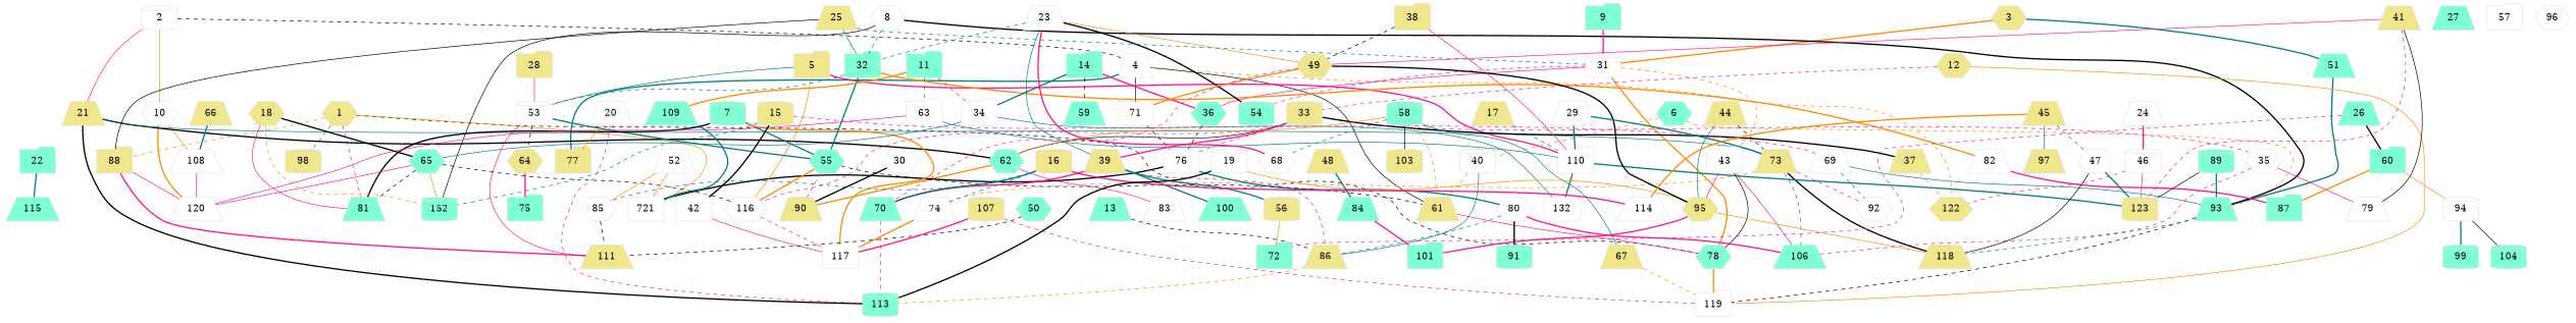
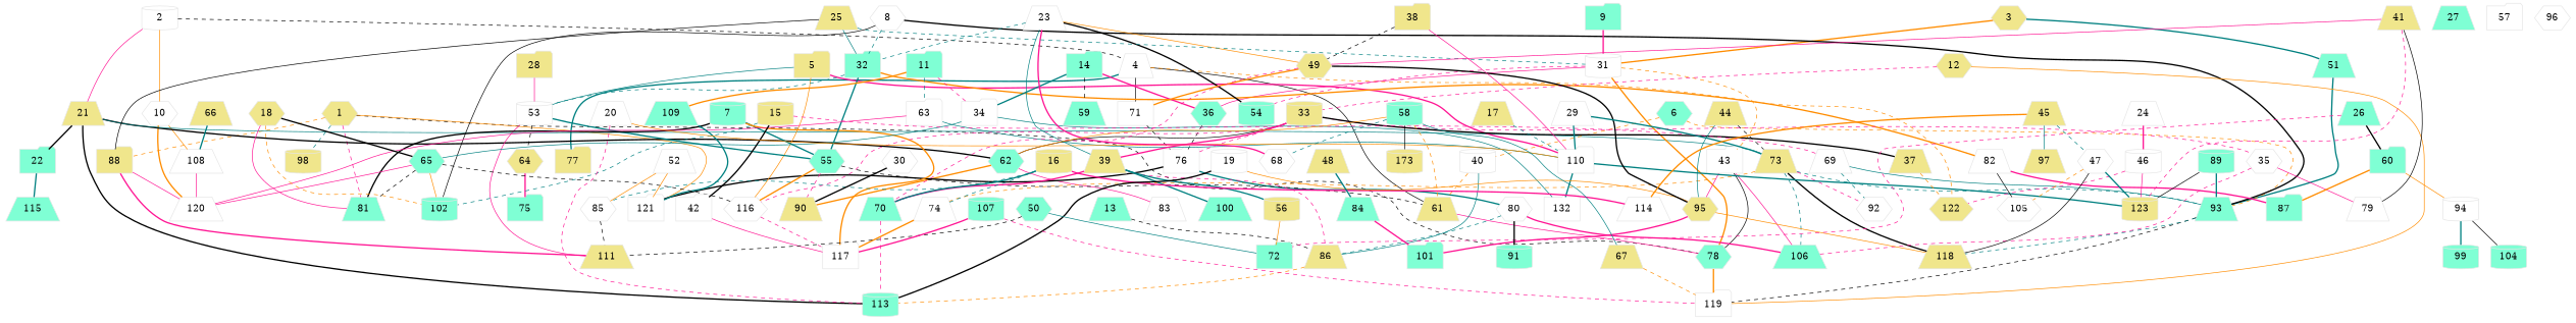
  graph {
    node [color=gray90 fillcolor=white shape=trapezium style=filled]
    edge [color=deeppink style=bold]
    1 [fillcolor=khaki shape=hexagon]
    78 [fillcolor=aquamarine shape=hexagon]
    81 [fillcolor=aquamarine]
    88 [fillcolor=khaki shape=folder]
    98 [fillcolor=khaki shape=cylinder]
-   121 [shape=folder label=721]
+   121 [shape=folder]
    119 [shape=folder]
    120
    111 [fillcolor=khaki]
    2 [shape=cylinder]
    4
    10 [shape=hexagon]
    21 [fillcolor=khaki]
    61 [fillcolor=khaki]
    71 [shape=folder]
    77 [fillcolor=khaki shape=folder]
    122 [fillcolor=khaki shape=hexagon]
    108
    113 [fillcolor=aquamarine shape=cylinder]
    22 [fillcolor=aquamarine shape=folder]
    62 [fillcolor=aquamarine shape=hexagon]
    73 [fillcolor=khaki]
    3 [fillcolor=khaki shape=hexagon]
    31 [shape=cylinder]
    51 [fillcolor=aquamarine]
    36 [fillcolor=aquamarine shape=hexagon]
    54 [fillcolor=aquamarine shape=cylinder]
    43 [shape=folder]
    93 [fillcolor=aquamarine]
    76 [shape=folder]
    5 [fillcolor=khaki shape=folder]
    53 [shape=cylinder]
    110 [shape=folder]
    116 [shape=hexagon]
    55 [fillcolor=aquamarine shape=hexagon]
    64 [fillcolor=khaki shape=hexagon]
    n37 [label=132 shape=folder]
    123 [fillcolor=khaki shape=cylinder]
    117 [shape=folder]
    6 [fillcolor=aquamarine shape=hexagon]
    40 [shape=cylinder]
    86 [fillcolor=khaki]
    118 [fillcolor=khaki]
    7 [fillcolor=aquamarine shape=cylinder]
    90 [fillcolor=khaki]
    8 [shape=hexagon]
    32 [fillcolor=aquamarine shape=folder]
-   102 [fillcolor=aquamarine shape=cylinder label=152]
+   102 [fillcolor=aquamarine shape=cylinder]
    82
    9 [fillcolor=aquamarine shape=folder]
    11 [fillcolor=aquamarine shape=folder]
    34 [shape=folder]
    63 [shape=folder]
    109 [fillcolor=aquamarine]
    65 [fillcolor=aquamarine shape=hexagon]
    12 [fillcolor=khaki shape=hexagon]
    33 [fillcolor=khaki shape=cylinder]
    39 [fillcolor=khaki]
    35 [shape=hexagon]
    37 [fillcolor=khaki]
    13 [fillcolor=aquamarine]
    14 [fillcolor=aquamarine shape=folder]
    59 [fillcolor=aquamarine]
    15 [fillcolor=khaki shape=cylinder]
    42 [shape=folder]
    69
    92 [shape=hexagon]
    16 [fillcolor=khaki shape=cylinder]
    70 [fillcolor=aquamarine]
    74
    85 [shape=hexagon]
    114
    17 [fillcolor=khaki]
    18 [fillcolor=khaki shape=hexagon]
    19 [shape=cylinder]
    95 [fillcolor=khaki shape=hexagon]
    101 [fillcolor=aquamarine shape=folder]
    20
    115 [fillcolor=aquamarine]
    83
    106 [fillcolor=aquamarine]
    23
    49 [fillcolor=khaki shape=hexagon]
    68 [shape=hexagon]
    56 [fillcolor=khaki shape=cylinder]
    100 [fillcolor=aquamarine]
    46 [shape=cylinder]
    24
    25 [fillcolor=khaki]
    26 [fillcolor=aquamarine]
    60 [fillcolor=aquamarine shape=folder]
    72 [fillcolor=aquamarine shape=folder]
    87 [fillcolor=aquamarine shape=folder]
    94 [shape=cylinder]
    27 [fillcolor=aquamarine]
    28 [fillcolor=khaki shape=folder]
    29
    30 [shape=hexagon]
+   105 [shape=hexagon]
    79
    80 [shape=hexagon]
    38 [fillcolor=khaki shape=folder]
    41 [fillcolor=khaki]
    44 [fillcolor=khaki]
    45 [fillcolor=khaki]
    47 [shape=hexagon]
    97 [fillcolor=khaki]
    48 [fillcolor=khaki]
    84 [fillcolor=aquamarine]
    50 [fillcolor=aquamarine shape=hexagon]
    52
    75 [fillcolor=aquamarine shape=folder]
    57 [shape=folder]
    58 [fillcolor=aquamarine shape=cylinder]
    67 [fillcolor=khaki]
-   103 [fillcolor=khaki shape=cylinder]
+   103 [fillcolor=khaki shape=cylinder label=173]
    99 [fillcolor=aquamarine shape=cylinder]
    104 [fillcolor=aquamarine shape=cylinder]
    66 [fillcolor=khaki]
    91 [fillcolor=aquamarine shape=cylinder]
    89 [fillcolor=aquamarine shape=cylinder]
    96 [shape=hexagon]
-   107 [fillcolor=khaki shape=cylinder]
+   107 [fillcolor=aquamarine shape=cylinder]
    1 -- 78 [color=black style=dashed]
    1 -- 81 [style=dashed]
    1 -- 88 [color=darkorange style=dashed]
    1 -- 98 [color=teal style=dashed]
    1 -- 121 [color=darkorange style=solid]
    78 -- 119 [color=darkorange]
    88 -- 120 [style=solid]
    88 -- 111
    2 -- 4 [color=black style=dashed]
    2 -- 10 [color=darkorange style=solid]
    2 -- 21 [style=solid]
    4 -- 61 [color=black style=solid]
    4 -- 71 [color=black style=solid]
    4 -- 77 [color=teal]
    4 -- 122 [color=darkorange style=dashed]
    10 -- 120 [color=darkorange]
    10 -- 108 [color=darkorange style=solid]
    21 -- 113 [color=black]
+   21 -- 22 [color=black]
    21 -- 62 [color=black]
    21 -- 73 [color=teal style=solid]
    61 -- 78 [style=solid]
    71 -- 76 [color=black style=dashed]
    108 -- 120 [style=solid]
    22 -- 115 [color=teal]
    62 -- 90 [color=darkorange]
    62 -- 83 [style=solid]
+   73 -- 93 [color=teal style=dashed]
    73 -- 118 [color=black]
    73 -- 92 [style=dashed]
    73 -- 74 [color=darkorange style=dashed]
    73 -- 106 [color=teal style=dashed]
    3 -- 31 [color=darkorange]
    3 -- 51 [color=teal]
    31 -- 78 [color=darkorange]
    31 -- 36 [style=solid]
    31 -- 54 [style=dashed]
    31 -- 43 [color=darkorange style=dashed]
    51 -- 93 [color=teal]
    36 -- 76 [color=black style=dashed]
    43 -- 78 [color=black style=solid]
    43 -- 95 [style=solid]
    43 -- 106 [style=solid]
    93 -- 119 [color=black style=dashed]
    93 -- 118 [color=teal style=dashed]
    76 -- 121 [color=black]
    76 -- 80 [color=teal]
    5 -- 53 [color=teal style=solid]
    5 -- 110
    5 -- 116 [color=darkorange style=solid]
    53 -- 111 [style=solid]
    53 -- 55 [color=teal]
    53 -- 64 [color=black style=dashed]
    110 -- n37 [color=teal]
    110 -- 123 [color=teal]
    116 -- 117 [style=dashed]
    55 -- 61 [color=black style=dashed]
    55 -- 116 [color=darkorange]
    55 -- 90 [style=dashed]
    64 -- 75
    6 -- 93 [color=darkorange style=dashed]
    6 -- 40 [color=darkorange style=dashed]
    40 -- 61 [color=darkorange style=dashed]
    40 -- 86 [color=teal style=solid]
    86 -- 113 [color=darkorange style=dashed]
    7 -- 81 [color=black]
    7 -- 55 [color=teal]
    7 -- 117 [color=darkorange]
    8 -- 93 [color=black]
    8 -- 32 [color=teal style=dashed]
    8 -- 102 [color=black style=solid]
    32 -- 53 [color=teal style=dashed]
    32 -- 55 [color=teal]
    32 -- 82 [color=darkorange]
    82 -- 87
+   82 -- 105 [color=black style=solid]
    9 -- 31
    11 -- 34 [style=dashed]
    11 -- 63 [color=teal style=dashed]
    11 -- 109 [color=darkorange]
    34 -- n37 [color=teal style=solid]
    34 -- 65 [color=teal style=solid]
    63 -- 120 [style=solid]
    63 -- 110 [color=teal style=solid]
    109 -- 121 [color=teal]
    65 -- 81 [color=black style=dashed]
    65 -- 120 [style=solid]
    65 -- 116 [color=black style=dashed]
    65 -- 102 [color=darkorange style=solid]
    12 -- 119 [color=darkorange style=solid]
    12 -- 33 [style=dashed]
    33 -- 62 [color=black style=solid]
    33 -- 76 [style=dashed]
    33 -- 116 [style=dashed]
    33 -- 39
    33 -- 35 [style=dashed]
    33 -- 37 [color=black]
    39 -- 86 [style=dashed]
    39 -- 70
    39 -- 56 [color=teal]
    39 -- 100 [color=teal]
    35 -- 106 [style=dashed]
    35 -- 79 [style=solid]
    37 -- 122 [color=darkorange style=dashed]
    13 -- 86 [color=black style=dashed]
    14 -- 36
    14 -- 34 [color=teal]
    14 -- 59 [color=black style=dashed]
    15 -- 102 [color=teal style=dashed]
    15 -- 42 [color=black]
    15 -- 69 [style=dashed]
    42 -- 117 [style=solid]
    69 -- 93 [color=teal style=solid]
    69 -- 92 [color=teal style=dashed]
    16 -- 70 [color=teal]
    16 -- 74 [color=teal style=dashed]
    16 -- 85 [color=teal style=dashed]
    16 -- 114
    70 -- 113 [style=dashed]
    74 -- 117 [color=darkorange]
    85 -- 111 [color=black style=dashed]
    17 -- 110 [color=teal style=dashed]
    18 -- 81 [style=solid]
    18 -- 102 [color=darkorange style=dashed]
    18 -- 65 [color=black]
    19 -- 113 [color=black]
    19 -- 95 [color=darkorange style=solid]
    95 -- 118 [color=darkorange style=solid]
    95 -- 101
    20 -- 113 [style=dashed]
-   20 -- 77 [color=darkorange style=solid]
+   20 -- 110 [color=darkorange style=solid]
    23 -- 54 [color=black]
    23 -- 32 [color=teal style=dashed]
    23 -- 39 [color=teal style=solid]
    23 -- 49 [color=darkorange style=solid]
    23 -- 68
    49 -- 71 [color=darkorange]
    49 -- 70 [style=dashed]
    49 -- 95 [color=black]
    56 -- 72 [color=darkorange style=solid]
    46 -- 122 [style=dashed]
    46 -- 123 [style=solid]
    24 -- 46
    25 -- 88 [color=black style=solid]
    25 -- 31 [color=teal style=dashed]
    25 -- 32 [color=teal style=solid]
    26 -- 60 [color=black]
    26 -- 72 [style=dashed]
    60 -- 87 [color=darkorange]
    60 -- 94 [color=darkorange style=solid]
    94 -- 99 [color=teal]
    94 -- 104 [color=black style=solid]
    28 -- 53 [style=solid]
    29 -- 73 [color=teal]
    29 -- 110 [color=teal]
    30 -- 90 [color=black]
    80 -- 86 [color=teal style=dashed]
    80 -- 106
    80 -- 91 [color=black]
    38 -- 110 [style=solid]
    38 -- 49 [color=black style=dashed]
    41 -- 123 [style=dashed]
    41 -- 49 [style=solid]
    41 -- 79 [color=black style=solid]
    44 -- 73 [color=black style=dashed]
    44 -- 95 [color=teal style=solid]
    45 -- 114 [color=darkorange]
    45 -- 47 [color=teal style=dashed]
    45 -- 97 [color=teal style=solid]
    47 -- 123 [color=teal]
    47 -- 118 [color=black style=solid]
+   47 -- 105 [color=darkorange style=dashed]
    48 -- 84 [color=teal]
    84 -- 101
    50 -- 111 [color=black style=dashed]
+   50 -- 72 [color=teal style=solid]
    52 -- 121 [color=darkorange style=solid]
    52 -- 85 [color=darkorange style=solid]
    58 -- 61 [color=darkorange style=dashed]
    58 -- 62 [color=darkorange style=solid]
    58 -- 68 [color=teal style=dashed]
    58 -- 67 [color=teal style=solid]
    58 -- 103 [color=black style=solid]
    67 -- 119 [color=darkorange style=dashed]
    66 -- 108 [color=teal]
    89 -- 93 [color=teal]
    89 -- 123 [color=black style=solid]
    107 -- 119 [style=dashed]
    107 -- 117
  }
